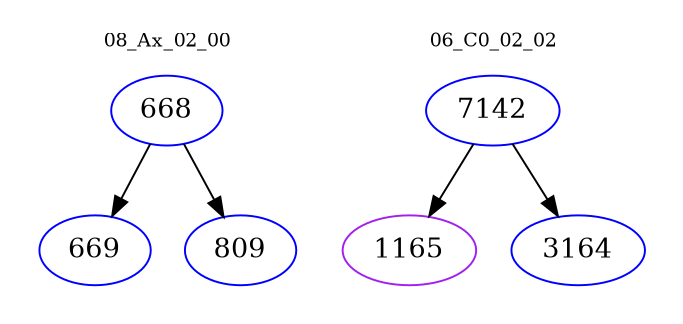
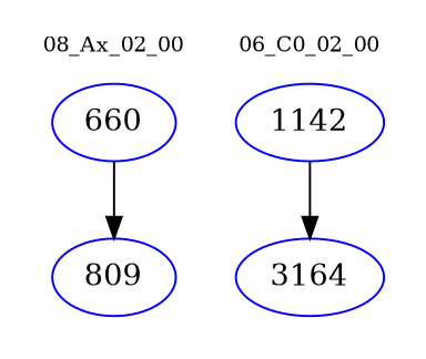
  digraph {
    node [color=blue]
    edge [color=black]
-   n1 [label=668]
-   n2 [label=669]
+   n1 [label=660]
    n3 [label=809]
-   n4 [label=7142]
-   n5 [color=purple label=1165]
+   n4 [label=1142]
    n6 [label=3164]
    subgraph cluster_1 {
      color=white
      fontsize=10
      label="08_Ax_02_00"
      n1
-     n2
      n3
    }
    subgraph cluster_2 {
      color=white
      fontsize=10
-     label="06_C0_02_02"
+     label="06_C0_02_00"
      n4
-     n5
      n6
    }
-   n1 -> n2
    n1 -> n3
-   n4 -> n5
    n4 -> n6
  }
